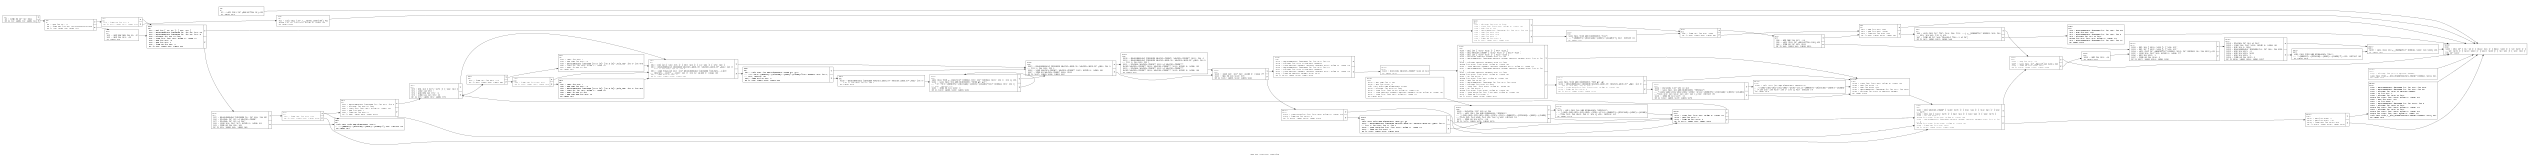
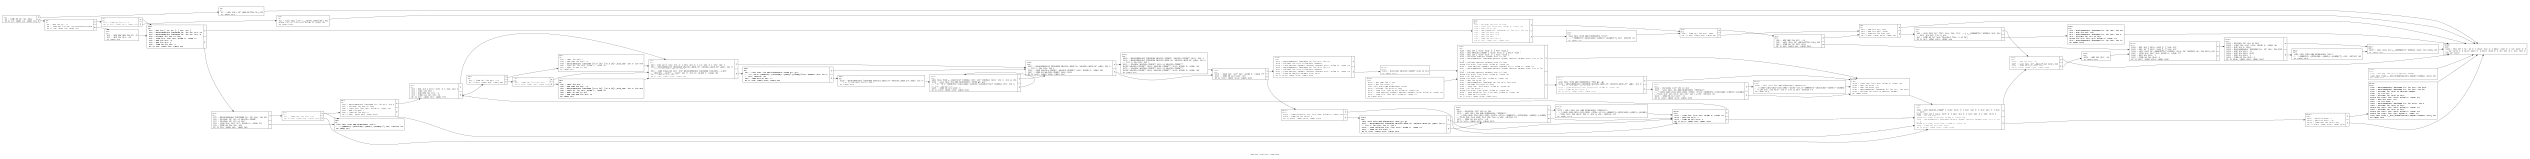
  digraph {
    fontname="Courier Prime"
    label="CFG for 'realloc' function"
    rankdir=LR
    node [fontname="Courier Prime" shape=record]
    edge [fontname="Courier Prime" tailport=s0]
    n1 [label="{%2:\l  %3 = icmp eq i8* %0, null\l  br i1 %3, label %4, label %6\l|{<s0>T|<s1>F}}"]
    n2 [label="{%4:\l4:                                                \l  %5 = tail call i8* @malloc(i64 %1) #20\l  br label %232\l}"]
    n3 [label="{%6:\l6:                                                \l  %7 = add i64 %1, -1\l  %8 = icmp ugt i64 %7, 9223372036854771679\l  br i1 %8, label %9, label %11\l|{<s0>T|<s1>F}}"]
    n4 [label="{%232:\l232:                                              \l  %233 = phi i8* [ %5, %4 ], [ null, %14 ], [ null, %205 ], [ %0, %190 ], [\l... %0, %194 ], [ %213, %228 ], [ %213, %230 ], [ %0, %41 ], [ %53, %48 ]\l  ret i8* %233\l}"]
    n5 [label="{%9:\l9:                                                \l  %10 = icmp eq i64 %1, 0\l  br i1 %10, label %16, label %14\l|{<s0>T|<s1>F}}"]
    n6 [label="{%11:\l11:                                               \l  %12 = add nuw nsw i64 %1, 47\l  %13 = and i64 %12, -32\l  br label %16\l}"]
    n7 [label="{%16:\l16:                                               \l  %17 = phi i64 [ 32, %9 ], [ %13, %11 ]\l  %18 = getelementptr inbounds i8, i8* %0, i64 -16\l  %19 = getelementptr inbounds i8, i8* %0, i64 -8\l  %20 = bitcast i8* %19 to i64*\l  %21 = load i64, i64* %20, align 8, !tbaa !77\l  %22 = and i64 %21, -2\l  %23 = and i64 %21, 1\l  %24 = icmp eq i64 %23, 0\l  br i1 %24, label %25, label %54\l|{<s0>T|<s1>F}}"]
    n8 [label="{%14:\l14:                                               \l  %15 = tail call i32* @___errno_location() #21\l  store i32 12, i32* %15, align 4, !tbaa !73\l  br label %232\l}"]
    n9 [label="{%25:\l25:                                               \l  %26 = bitcast i8* %18 to i64*\l  %27 = load i64, i64* %26, align 8, !tbaa !81\l  %28 = sub i64 0, %27\l  %29 = getelementptr inbounds i8, i8* %18, i64 %28\l  %30 = add i64 %27, %22\l  %31 = add i64 %27, %17\l  %32 = and i64 %27, 1\l  %33 = icmp eq i64 %32, 0\l  br i1 %33, label %35, label %34\l|{<s0>T|<s1>F}}"]
    n10 [label="{%54:\l54:                                               \l  %55 = getelementptr inbounds i8, i8* %18, i64 %22\l  %56 = bitcast i8* %55 to %struct.chunk*\l  %57 = bitcast i8* %55 to i64*\l  %58 = load i64, i64* %57, align 8, !tbaa !81\l  %59 = icmp eq i64 %58, %21\l  br i1 %59, label %61, label %60\l|{<s0>T|<s1>F}}"]
    n11 [label="{%35:\l35:                                               \l  %36 = icmp ult i64 %31, 4096\l  br i1 %36, label %37, label %41\l|{<s0>T|<s1>F}}"]
    n12 [label="{%34:\l34:                                               \l  tail call void asm sideeffect \"hlt\",\l... \"~\{memory\},~\{dirflag\},~\{fpsr\},~\{flags\}\"() #22, !srcloc !82\l  br label %35\l}"]
    n13 [label="{%61:\l61:                                               \l  %62 = icmp ugt i64 %17, %22\l  br i1 %62, label %63, label %184\l|{<s0>T|<s1>F}}"]
    n14 [label="{%60:\l60:                                               \l  tail call void asm sideeffect \"hlt\",\l... \"~\{memory\},~\{dirflag\},~\{fpsr\},~\{flags\}\"() #22, !srcloc !82\l  br label %61\l}"]
    n15 [label="{%37:\l37:                                               \l  %38 = add nsw i64 %17, -16\l  %39 = tail call i8* @malloc(i64 %38) #20\l  %40 = icmp eq i8* %39, null\l  br i1 %40, label %41, label %211\l|{<s0>T|<s1>F}}"]
    n16 [label="{%41:\l41:                                               \l  %42 = add i64 %31, 4095\l  %43 = and i64 %42, -4096\l  %44 = icmp eq i64 %30, %43\l  br i1 %44, label %232, label %45\l|{<s0>T|<s1>F}}"]
    n17 [label="{%63:\l63:                                               \l  %64 = getelementptr inbounds i8, i8* %55, i64 8\l  %65 = bitcast i8* %64 to i64*\l  %66 = load i64, i64* %65, align 8, !tbaa !77\l  %67 = and i64 %66, 1\l  %68 = icmp eq i64 %67, 0\l  br i1 %68, label %69, label %184\l|{<s0>T|<s1>F}}"]
    n18 [label="{%184:\l184:                                              \l  %185 = phi %struct.chunk* [ %183, %178 ], [ %56, %61 ], [ %56, %63 ], [ %56,\l... %174 ]\l  %186 = phi i64 [ %181, %178 ], [ %22, %61 ], [ %22, %63 ], [ %22, %174 ]\l  %187 = or i64 %186, 1\l  store i64 %187, i64* %20, align 8, !tbaa !77\l  %188 = getelementptr inbounds %struct.chunk, %struct.chunk* %185, i64 0, i32\l... 0\l  store i64 %187, i64* %188, align 8, !tbaa !81\l  %189 = icmp ugt i64 %17, %186\l  br i1 %189, label %205, label %190\l|{<s0>T|<s1>F}}"]
    n19 [label="{%211:\l211:                                              \l  %212 = phi i64 [ %210, %209 ], [ %38, %37 ]\l  %213 = phi i8* [ %207, %209 ], [ %39, %37 ]\l  %214 = tail call i8* @memcpy(i8* nonnull %213, i8* nonnull %0, i64 %212) #21\l  %215 = load i64, i64* %20, align 8, !tbaa !77\l  %216 = and i64 %215, 1\l  %217 = icmp eq i64 %216, 0\l  br i1 %217, label %218, label %230\l|{<s0>T|<s1>F}}"]
    n20 [label="{%45:\l45:                                               \l  %46 = tail call i8* (i8*, i64, i64, i32, ...) @__mremap(i8* nonnull %29, i64\l... %30, i64 %43, i32 1) #21\l  %47 = icmp eq i8* %46, inttoptr (i64 -1 to i8*)\l  br i1 %47, label %205, label %48\l|{<s0>T|<s1>F}}"]
    n21 [label="{%218:\l218:                                              \l  %219 = bitcast i8* %18 to i64*\l  %220 = load i64, i64* %219, align 8, !tbaa !81\l  %221 = sub i64 0, %220\l  %222 = getelementptr inbounds i8, i8* %18, i64 %221\l  %223 = and i64 %215, -2\l  %224 = add i64 %220, %223\l  %225 = and i64 %220, 1\l  %226 = icmp eq i64 %225, 0\l  br i1 %226, label %228, label %227\l|{<s0>T|<s1>F}}"]
    n22 [label="{%205:\l205:                                              \l  %206 = add i64 %17, -16\l  %207 = tail call i8* @malloc(i64 %206) #20\l  %208 = icmp eq i8* %207, null\l  br i1 %208, label %232, label %209\l|{<s0>T|<s1>F}}"]
    n23 [label="{%48:\l48:                                               \l  %49 = getelementptr inbounds i8, i8* %46, i64 %27\l  %50 = sub i64 %43, %27\l  %51 = getelementptr inbounds i8, i8* %49, i64 8\l  %52 = bitcast i8* %51 to i64*\l  store i64 %50, i64* %52, align 8, !tbaa !77\l  %53 = getelementptr inbounds i8, i8* %49, i64 16\l  br label %232\l}"]
    n24 [label="{%228:\l228:                                              \l  %229 = tail call i32 @__munmap(i8* nonnull %222, i64 %224) #21\l  br label %232\l}"]
    n25 [label="{%227:\l227:                                              \l  tail call void asm sideeffect \"hlt\",\l... \"~\{memory\},~\{dirflag\},~\{fpsr\},~\{flags\}\"() #22, !srcloc !82\l  br label %228\l}"]
    n26 [label="{%230:\l230:                                              \l  %231 = bitcast i8* %18 to %struct.chunk*\l  tail call void @__bin_chunk(%struct.chunk* nonnull %231) #21\l  br label %232\l}"]
    n27 [label="{%209:\l209:                                              \l  %210 = add i64 %22, -16\l  br label %211\l}"]
    n28 [label="{%69:\l69:                                               \l  %70 = phi i64 [ %175, %174 ], [ %66, %63 ]\l  %71 = lshr i64 %70, 5\l  %72 = add nsw i64 %71, -1\l  %73 = icmp ult i64 %72, 33\l  br i1 %73, label %91, label %74\l|{<s0>T|<s1>F}}"]
    n29 [label="{%190:\l190:                                              \l  %191 = and i64 %186, -2\l  %192 = add i64 %191, -16\l  %193 = icmp ugt i64 %192, %17\l  br i1 %193, label %194, label %232\l|{<s0>T|<s1>F}}"]
    n30 [label="{%91:\l91:                                               \l  %92 = phi i64 [ %81, %76 ], [ %90, %84 ], [ 63, %82 ], [ %72, %69 ]\l  %93 = getelementptr inbounds %struct.anon.39, %struct.anon.39* @mal, i64 0,\l... i32 1, i64 %92, i32 0, i64 0\l  %94 = load volatile i32, i32* getelementptr inbounds (%struct.__libc,\l... %struct.__libc* @__libc, i64 0, i32 3), align 4, !tbaa !84\l  %95 = icmp eq i32 %94, 0\l  br i1 %95, label %104, label %96\l|{<s0>T|<s1>F}}"]
    n31 [label="{%74:\l74:                                               \l  %75 = icmp ult i64 %72, 512\l  br i1 %75, label %76, label %82\l|{<s0>T|<s1>F}}"]
    n32 [label="{%194:\l194:                                              \l  %195 = getelementptr inbounds i8, i8* %18, i64 %191\l  %196 = getelementptr inbounds i8, i8* %18, i64 %17\l  %197 = bitcast i8* %196 to %struct.chunk*\l  %198 = or i64 %17, 1\l  %199 = bitcast i8* %196 to i64*\l  store i64 %198, i64* %199, align 8, !tbaa !81\l  %200 = sub i64 %191, %17\l  %201 = or i64 %200, 1\l  %202 = getelementptr inbounds i8, i8* %196, i64 8\l  %203 = bitcast i8* %202 to i64*\l  store i64 %201, i64* %203, align 8, !tbaa !77\l  %204 = bitcast i8* %195 to i64*\l  store i64 %201, i64* %204, align 8, !tbaa !81\l  store i64 %198, i64* %20, align 8, !tbaa !77\l  tail call void @__bin_chunk(%struct.chunk* nonnull %197) #21\l  br label %232\l}"]
    n33 [label="{%104:\l104:                                              \l  %105 = getelementptr inbounds %struct.anon.39, %struct.anon.39* @mal, i64 0,\l... i32 1, i64 %92, i32 1\l  %106 = load %struct.chunk*, %struct.chunk** %105, align 8, !tbaa !88\l  %107 = icmp eq %struct.chunk* %106, null\l  br i1 %107, label %108, label %113\l|{<s0>T|<s1>F}}"]
    n34 [label="{%96:\l96:                                               \l  %97 = tail call i32 asm sideeffect \"xchg $0, $1\",\l... \"=r,=*m,0,~\{memory\},~\{dirflag\},~\{fpsr\},~\{flags\}\"(i32* nonnull %93, i32 1)\l... #22, !srcloc !87\l  %98 = icmp eq i32 %97, 0\l  br i1 %98, label %104, label %99\l|{<s0>T|<s1>F}}"]
    n35 [label="{%76:\l76:                                               \l  %77 = lshr i64 %72, 3\l  %78 = add nsw i64 %77, -4\l  %79 = getelementptr inbounds [60 x i8], [60 x i8]* @bin_tab, i64 0, i64 %78\l  %80 = load i8, i8* %79, align 1, !tbaa !83\l  %81 = zext i8 %80 to i64\l  br label %91\l}"]
    n36 [label="{%82:\l82:                                               \l  %83 = icmp ugt i64 %72, 7168\l  br i1 %83, label %91, label %84\l|{<s0>T|<s1>F}}"]
    n37 [label="{%108:\l108:                                              \l  %109 = getelementptr inbounds %struct.chunk*, %struct.chunk** %105, i64 -2\l  %110 = getelementptr inbounds %struct.anon.39, %struct.anon.39* @mal, i64 0,\l... i32 1, i64 %92, i32 2\l  %111 = bitcast %struct.chunk** %110 to %struct.chunk***\l  store %struct.chunk** %109, %struct.chunk*** %111, align 8, !tbaa !90\l  %112 = bitcast %struct.chunk** %105 to %struct.chunk***\l  store %struct.chunk** %109, %struct.chunk*** %112, align 8, !tbaa !88\l  br label %113\l}"]
-   n38 [label="{%113:\l113:                                              \l  %114 = load i64, i64* %65, align 8, !tbaa !77\l  %115 = mal eq i64 %114, %70\l  br i1 %115, label %116, label %161\l|{<s0>T|<s1>F}}"]
+   n38 [label="{%113:\l113:                                              \l  %114 = load i64, i64* %65, align 8, !tbaa !77\l  %115 = icmp eq i64 %114, %70\l  br i1 %115, label %116, label %161\l|{<s0>T|<s1>F}}"]
    n39 [label="{%99:\l99:                                               \l  %100 = getelementptr inbounds %struct.anon.39, %struct.anon.39* @mal, i64 0,\l... i32 1, i64 %92, i32 0, i64 1\l  br label %101\l}"]
    n40 [label="{%84:\l84:                                               \l  %85 = lshr i64 %72, 7\l  %86 = add nsw i64 %85, -4\l  %87 = getelementptr inbounds [60 x i8], [60 x i8]* @bin_tab, i64 0, i64 %86\l  %88 = load i8, i8* %87, align 1, !tbaa !83\l  %89 = zext i8 %88 to i64\l  %90 = add nuw nsw i64 %89, 16\l  br label %91\l}"]
    n41 [label="{%116:\l116:                                              \l  %117 = getelementptr inbounds i8, i8* %55, i64 24\l  %118 = bitcast i8* %117 to %struct.chunk**\l  %119 = load %struct.chunk*, %struct.chunk** %118, align 8, !tbaa !91\l  %120 = getelementptr inbounds i8, i8* %55, i64 16\l  %121 = bitcast i8* %120 to %struct.chunk**\l  %122 = load %struct.chunk*, %struct.chunk** %121, align 8, !tbaa !92\l  %123 = icmp eq %struct.chunk* %119, %122\l  br i1 %123, label %126, label %124\l|{<s0>T|<s1>F}}"]
    n42 [label="{%161:\l161:                                              \l  %162 = load volatile i32, i32* %93, align 8, !tbaa !73\l  %163 = icmp eq i32 %162, 0\l  br i1 %163, label %174, label %164\l|{<s0>T|<s1>F}}"]
    n43 [label="{%101:\l101:                                              \l  tail call void @__wait(i32* nonnull %93, i32* nonnull %100, i32 1, i32 1) #21\l  %102 = tail call i32 asm sideeffect \"xchg $0, $1\",\l... \"=r,=*m,0,~\{memory\},~\{dirflag\},~\{fpsr\},~\{flags\}\"(i32* nonnull %93, i32 1)\l... #22, !srcloc !87\l  %103 = icmp eq i32 %102, 0\l  br i1 %103, label %104, label %101\l|{<s0>T|<s1>F}}"]
    n44 [label="{%124:\l124:                                              \l  %125 = ptrtoint %struct.chunk* %122 to i64\l  br label %133\l}"]
    n45 [label="{%174:\l174:                                              \l  %175 = load i64, i64* %65, align 8, !tbaa !77\l  %176 = and i64 %175, 1\l  %177 = icmp eq i64 %176, 0\l  br i1 %177, label %69, label %184\l|{<s0>T|<s1>F}}"]
    n46 [label="{%164:\l164:                                              \l  tail call void asm sideeffect \"mov $1, $0 \l  %165 = getelementptr inbounds %struct.anon.39, %struct.anon.39* @mal, i64 0,\l... i32 1, i64 %92, i32 0, i64 1\l  %166 = load volatile i32, i32* %165, align 4, !tbaa !73\l  %167 = icmp eq i32 %166, 0\l  br i1 %167, label %174, label %168\l|{<s0>T|<s1>F}}"]
    n47 [label="{%126:\l126:                                              \l  %127 = shl nuw i64 1, %92\l  %128 = xor i64 %127, -1\l  tail call void asm sideeffect \"lock \l  %129 = bitcast i8* %120 to i64*\l  %130 = load i64, i64* %129, align 8, !tbaa !92\l  %131 = load %struct.chunk*, %struct.chunk** %118, align 8, !tbaa !91\l  %132 = load i64, i64* %65, align 8, !tbaa !77\l  br label %133\l}"]
    n48 [label="{%133:\l133:                                              \l  %134 = phi i64 [ %132, %126 ], [ %70, %124 ]\l  %135 = phi %struct.chunk* [ %131, %126 ], [ %119, %124 ]\l  %136 = phi i64 [ %130, %126 ], [ %125, %124 ]\l  %137 = ptrtoint %struct.chunk* %135 to i64\l  %138 = getelementptr inbounds %struct.chunk, %struct.chunk* %135, i64 0, i32\l... 2\l  %139 = bitcast %struct.chunk** %138 to i64*\l  store i64 %136, i64* %139, align 8, !tbaa !92\l  %140 = load %struct.chunk*, %struct.chunk** %121, align 8, !tbaa !92\l  %141 = getelementptr inbounds %struct.chunk, %struct.chunk* %140, i64 0, i32\l... 3\l  %142 = bitcast %struct.chunk** %141 to i64*\l  store i64 %137, i64* %142, align 8, !tbaa !91\l  %143 = or i64 %134, 1\l  store i64 %143, i64* %65, align 8, !tbaa !77\l  %144 = and i64 %134, -2\l  %145 = getelementptr inbounds i8, i8* %55, i64 %144\l  %146 = bitcast i8* %145 to i64*\l  %147 = load i64, i64* %146, align 8, !tbaa !81\l  %148 = or i64 %147, 1\l  store i64 %148, i64* %146, align 8, !tbaa !81\l  %149 = load volatile i32, i32* %93, align 8, !tbaa !73\l  %150 = icmp eq i32 %149, 0\l  br i1 %150, label %178, label %151\l|{<s0>T|<s1>F}}"]
    n49 [label="{%168:\l168:                                              \l  %169 = ptrtoint i32* %93 to i64\l  %170 = tail call i64 asm sideeffect \"syscall\",\l... \"=\{ax\},\{ax\},\{di\},\{si\},\{dx\},~\{rcx\},~\{r11\},~\{memory\},~\{dirflag\},~\{fpsr\},~\{flags\}\l...\"(i64 202, i64 %169, i64 129, i64 1) #22, !srcloc !95\l  %171 = icmp eq i64 %170, -38\l  br i1 %171, label %172, label %174\l|{<s0>T|<s1>F}}"]
    n50 [label="{%178:\l178:                                              \l  %179 = load i64, i64* %65, align 8, !tbaa !77\l  %180 = and i64 %179, -2\l  %181 = add i64 %180, %22\l  %182 = getelementptr inbounds i8, i8* %55, i64 %180\l  %183 = bitcast i8* %182 to %struct.chunk*\l  br label %184\l}"]
    n51 [label="{%151:\l151:                                              \l  tail call void asm sideeffect \"mov $1, $0 \l  %152 = getelementptr inbounds %struct.anon.39, %struct.anon.39* @mal, i64 0,\l... i32 1, i64 %92, i32 0, i64 1\l  %153 = load volatile i32, i32* %152, align 4, !tbaa !73\l  %154 = icmp eq i32 %153, 0\l  br i1 %154, label %178, label %155\l|{<s0>T|<s1>F}}"]
    n52 [label="{%155:\l155:                                              \l  %156 = ptrtoint i32* %93 to i64\l  %157 = tail call i64 asm sideeffect \"syscall\",\l... \"=\{ax\},\{ax\},\{di\},\{si\},\{dx\},~\{rcx\},~\{r11\},~\{memory\},~\{dirflag\},~\{fpsr\},~\{flags\}\l...\"(i64 202, i64 %156, i64 129, i64 1) #22, !srcloc !95\l  %158 = icmp eq i64 %157, -38\l  br i1 %158, label %159, label %178\l|{<s0>T|<s1>F}}"]
    n53 [label="{%159:\l159:                                              \l  %160 = tail call i64 asm sideeffect \"syscall\",\l... \"=\{ax\},\{ax\},\{di\},\{si\},\{dx\},~\{rcx\},~\{r11\},~\{memory\},~\{dirflag\},~\{fpsr\},~\{flags\}\l...\"(i64 202, i64 %156, i64 1, i64 1) #22, !srcloc !95\l  br label %178\l}"]
    n54 [label="{%172:\l172:                                              \l  %173 = tail call i64 asm sideeffect \"syscall\",\l... \"=\{ax\},\{ax\},\{di\},\{si\},\{dx\},~\{rcx\},~\{r11\},~\{memory\},~\{dirflag\},~\{fpsr\},~\{flags\}\l...\"(i64 202, i64 %169, i64 1, i64 1) #22, !srcloc !95\l  br label %174\l}"]
+   n1 -> n2
    n1 -> n3 [tailport=s1]
    n2 -> n4
    n3 -> n5
    n3 -> n6 [tailport=s1]
    n5 -> n7
    n5 -> n8 [tailport=s1]
    n6 -> n7
    n7 -> n9
    n7 -> n10 [tailport=s1]
    n8 -> n4
    n9 -> n11
    n9 -> n12 [tailport=s1]
    n10 -> n13
    n10 -> n14 [tailport=s1]
    n11 -> n15
    n11 -> n16 [tailport=s1]
    n12 -> n11
    n13 -> n14
    n13 -> n17
    n13 -> n18 [tailport=s1]
    n15 -> n16
    n15 -> n19 [tailport=s1]
    n16 -> n4
    n16 -> n20 [tailport=s1]
    n17 -> n18 [tailport=s1]
    n17 -> n28
    n18 -> n22
    n18 -> n29 [tailport=s1]
    n19 -> n21
    n20 -> n22
    n20 -> n23 [tailport=s1]
    n21 -> n24
    n21 -> n25 [tailport=s1]
    n22 -> n4
    n22 -> n27 [tailport=s1]
    n23 -> n4
    n24 -> n4
    n25 -> n24
    n26 -> n4
    n27 -> n19
    n28 -> n30
    n28 -> n31 [tailport=s1]
    n29 -> n4 [tailport=s1]
    n29 -> n32
    n30 -> n33
    n30 -> n34 [tailport=s1]
    n31 -> n35
    n31 -> n36 [tailport=s1]
    n32 -> n4
    n33 -> n37
    n33 -> n38 [tailport=s1]
    n34 -> n33
    n34 -> n39 [tailport=s1]
    n35 -> n30
    n36 -> n30
    n36 -> n40 [tailport=s1]
    n37 -> n38
    n38 -> n41
    n38 -> n42 [tailport=s1]
    n39 -> n43
    n40 -> n30
    n41 -> n44 [tailport=s1]
    n42 -> n45
    n42 -> n46 [tailport=s1]
    n43 -> n33
    n43 -> n43 [tailport=s1]
    n44 -> n48
    n45 -> n18 [tailport=s1]
    n45 -> n28
    n46 -> n45
    n46 -> n49 [tailport=s1]
-   n47 -> n49
+   n47 -> n48
    n48 -> n50
    n48 -> n51 [tailport=s1]
    n49 -> n45 [tailport=s1]
    n49 -> n54
    n50 -> n18
    n51 -> n50
    n51 -> n52 [tailport=s1]
    n52 -> n50 [tailport=s1]
    n52 -> n53
    n53 -> n50
    n54 -> n45
  }
